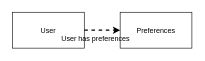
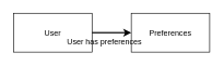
  <mxCell id="0" />
  <mxCell id="1" parent="0" />
  <mxCell id="2" value="User" style="shape=rectangle" parent="1" vertex="1"><mxGeometry x="20" y="20" width="120" height="60" as="geometry" /></mxCell>
  <mxCell id="3" value="Preferences" style="shape=rectangle" parent="1" vertex="1"><mxGeometry x="200" y="20" width="120" height="60" as="geometry" /></mxCell>
- <mxCell id="4" style="edgeStyle=orthogonalEdgeStyle;rounded=1;strokeColor=#000000;strokeWidth=2;dashed=1;" parent="1" source="2" target="3" edge="1"><mxGeometry relative="1" as="geometry" /></mxCell>
+ <mxCell id="4" style="edgeStyle=orthogonalEdgeStyle;rounded=1;strokeColor=#000000;strokeWidth=2;" parent="1" source="2" target="3" edge="1"><mxGeometry relative="1" as="geometry" /></mxCell>
  <mxCell id="5" value="User has preferences" style="text;strokeColor=none;fillColor=none;fontSize=12;" parent="1" vertex="1"><mxGeometry x="100" y="50" width="200" height="20" as="geometry" /></mxCell>
